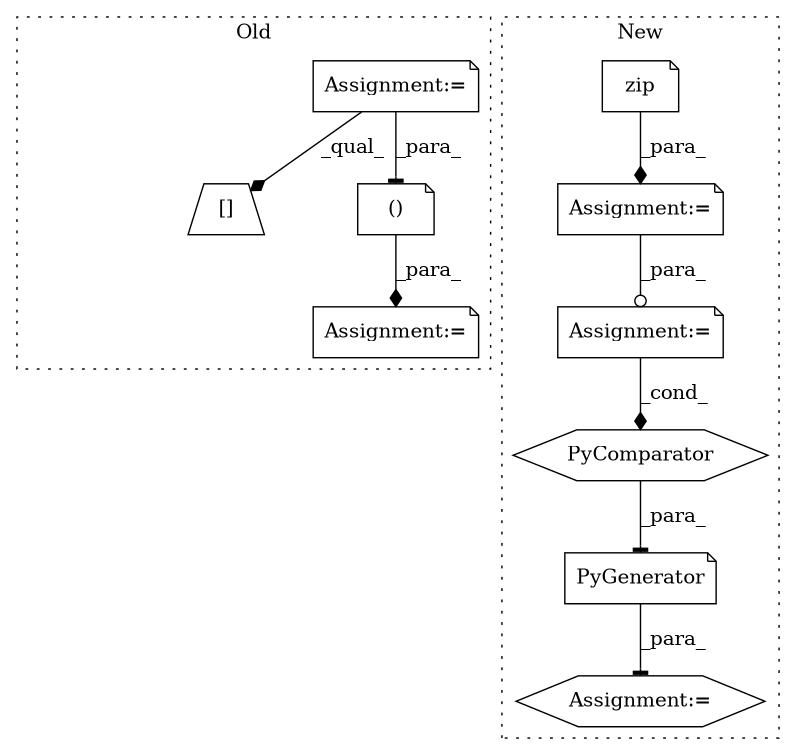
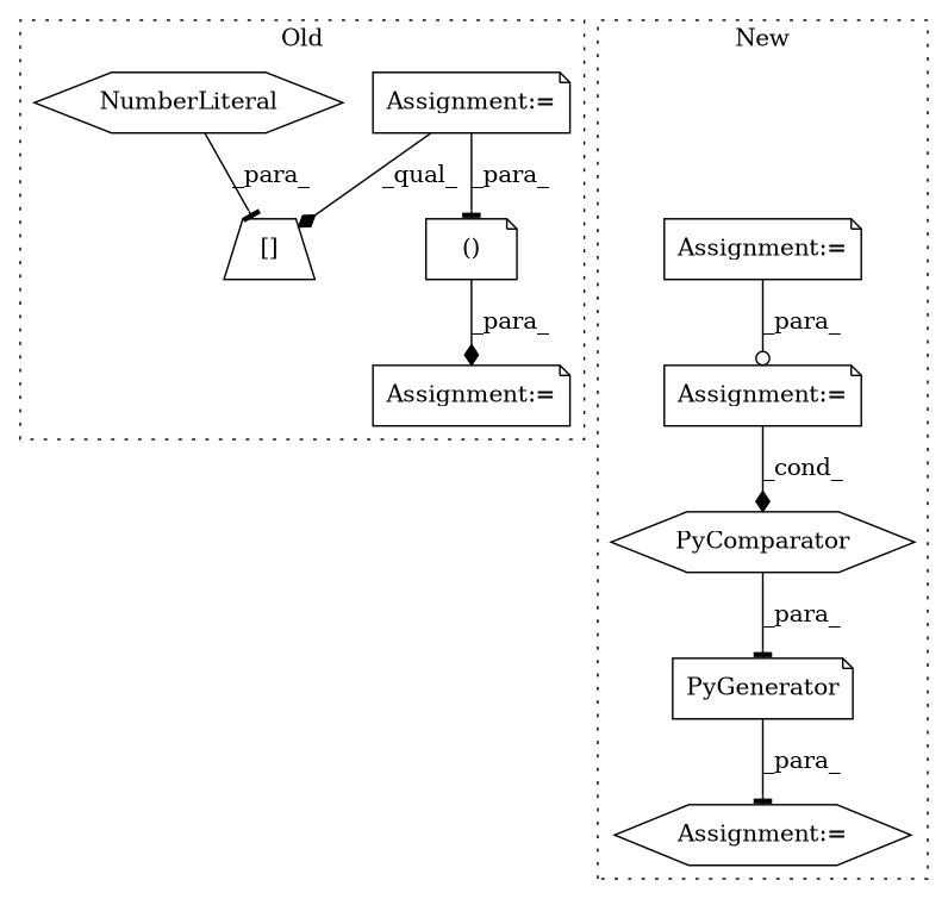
  digraph {
    node [a=7 l=1 s=12739 shape=note]
    edge [arrowhead=diamond]
    n1 [a=106 l=53 label="()" s=7381]
    n2 [l=8 label="Assignment:=" s=7373]
    n3 [l=6 label="Assignment:=" s=7116]
    n4 [a=2 l="12,1" label="[]" s="7535,7548" shape=trapezium]
+   n5 [a=34 label=NumberLiteral s=7547 shape=hexagon]
    n6 [a=107 l=104 label=PyGenerator s=12668]
    n7 [a=113 l=27 label=PyComparator shape=hexagon]
    n8 [label="Assignment:=" s=12302]
    n9 [label="Assignment:=" s=12650 shape=hexagon]
    n10 [l=27 label="Assignment:="]
-   n11 [a=32 l="4,1" label=zip s="12412,12464"]
    subgraph cluster_1 {
      label=Old
      style=dotted
      n1
      n2
      n3
      n4
+     n5
    }
    subgraph cluster_2 {
      label=New
      style=dotted
      n6
      n7
      n8
      n9
      n10
-     n11
    }
    n1 -> n2 [label=_para_]
    n3 -> n1 [arrowhead=tee label=_para_]
    n3 -> n4 [label=_qual_]
+   n5 -> n4 [arrowhead=tee label=_para_]
    n6 -> n9 [arrowhead=tee label=_para_]
    n7 -> n6 [arrowhead=tee label=_para_]
    n8 -> n10 [arrowhead=odot label=_para_]
    n10 -> n7 [label=_cond_]
-   n11 -> n8 [label=_para_]
  }
